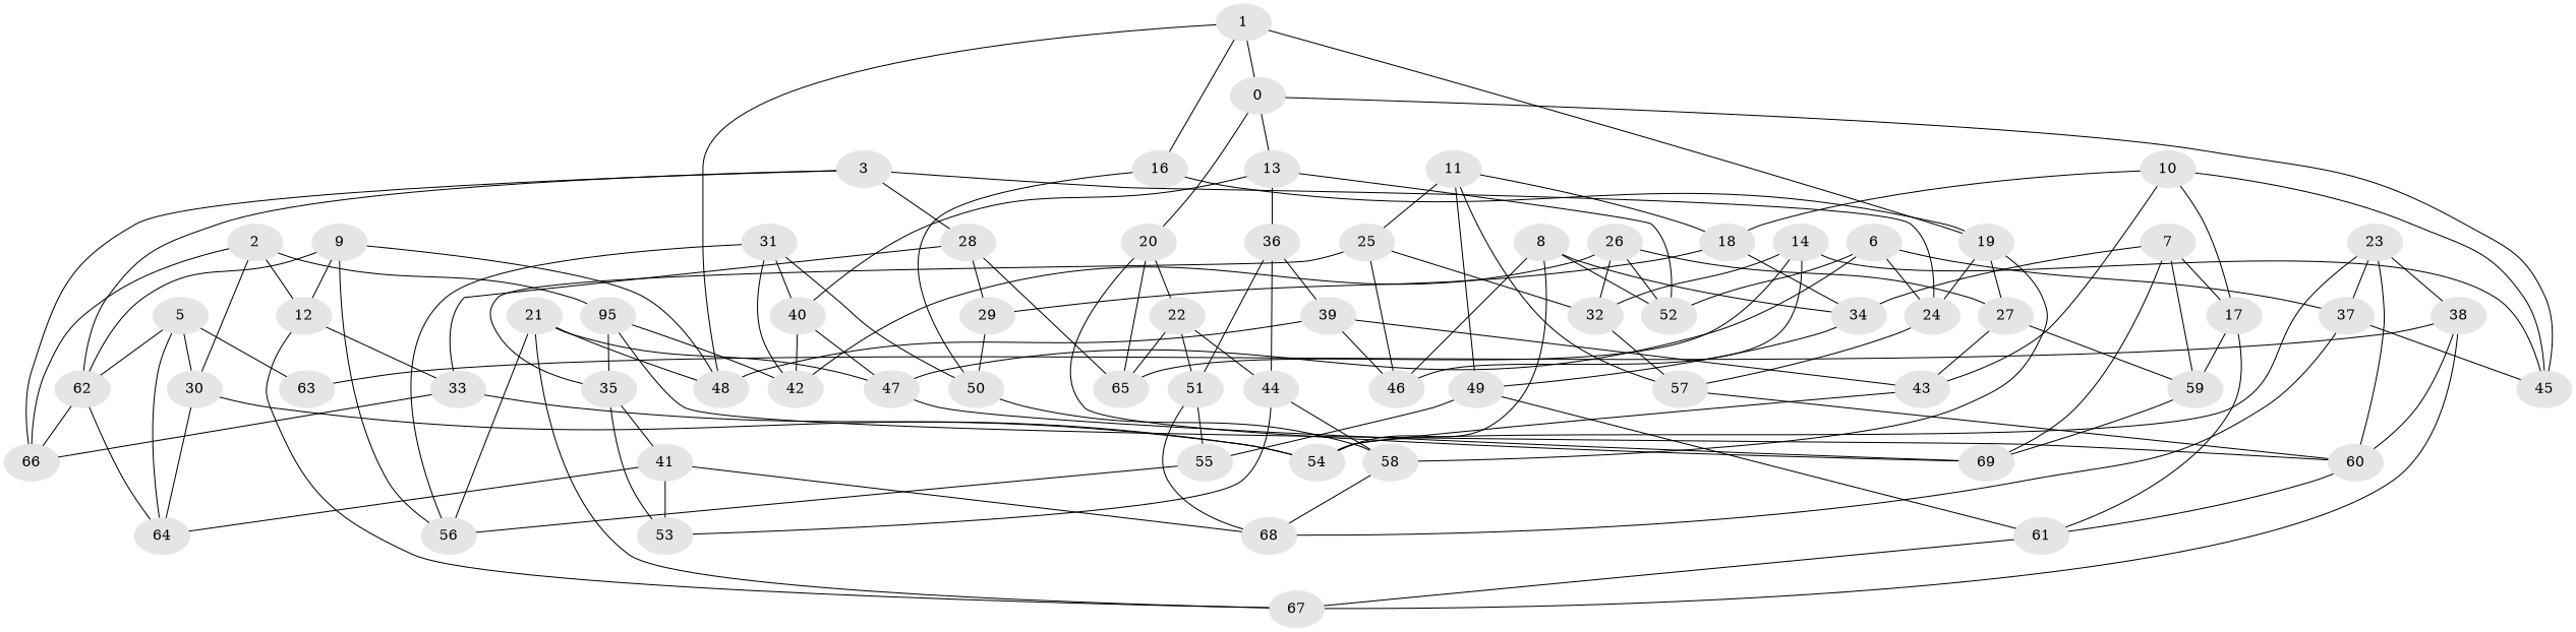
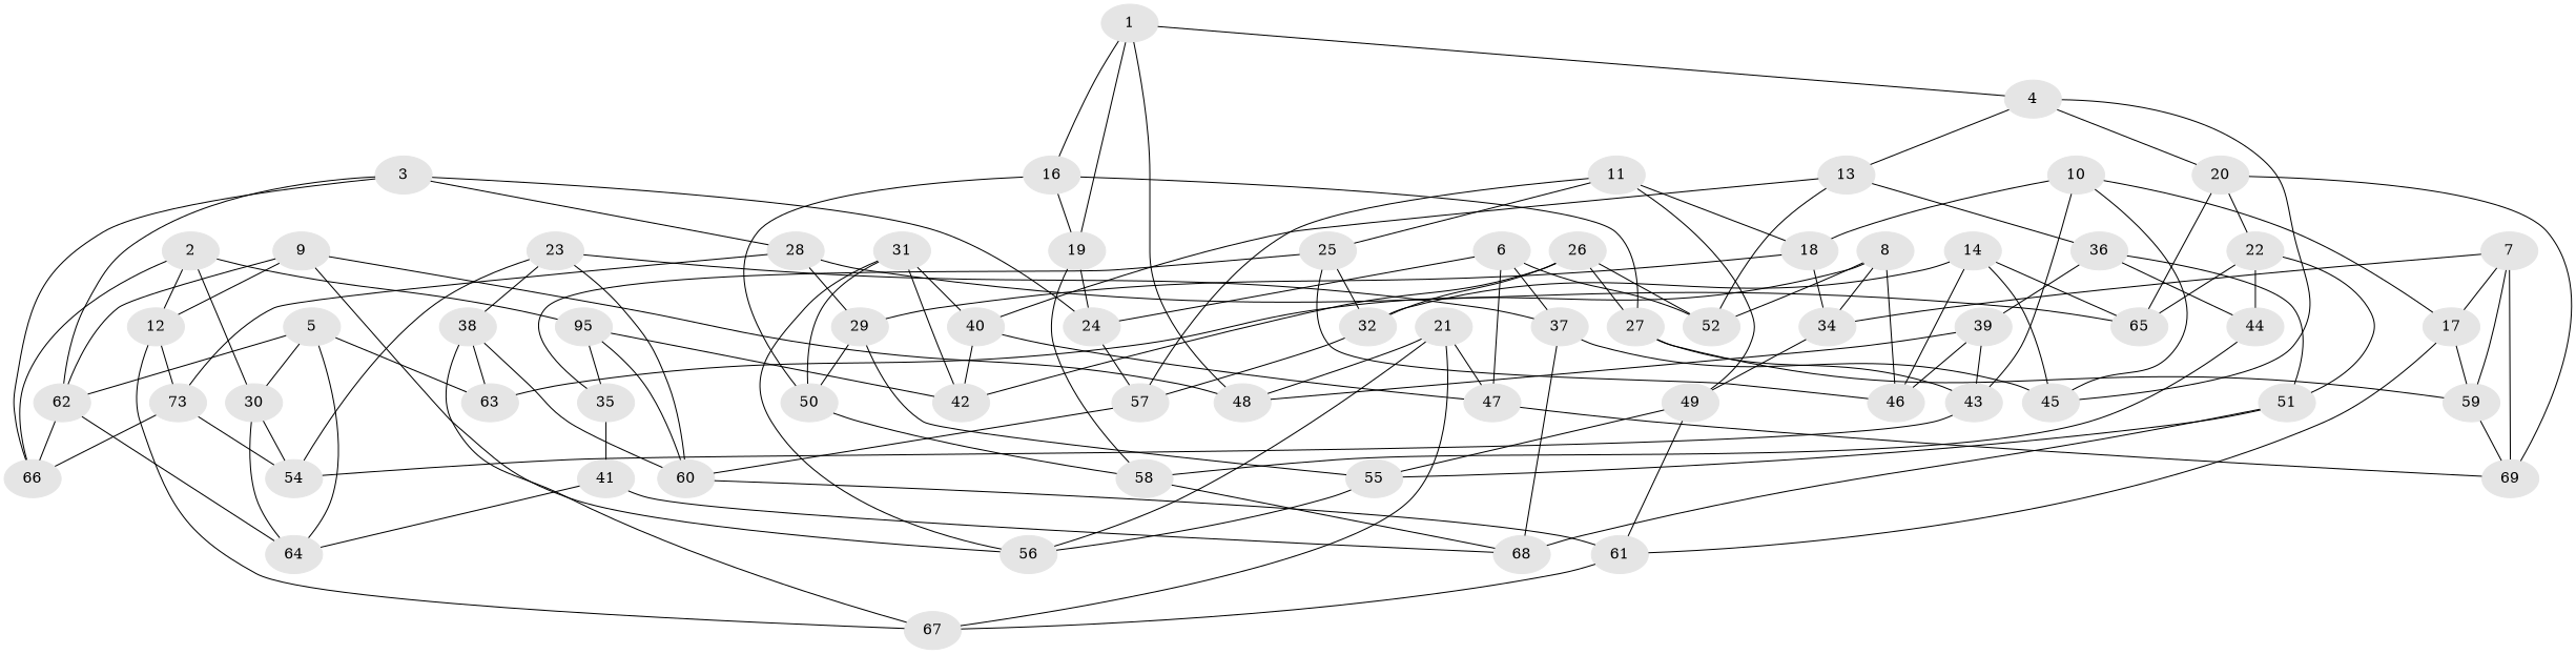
  graph {
    node [color=gray90 style=filled]
    1
-   4 [label=0]
+   4
    16
    19
    48
    13
    20
    45
    27
    50
    24
    58
    2
    12
    n15 [label=95]
    30
    66
-   33
+   33 [label=73]
    67
    35
    42
    60
    64
    54
    3
    28
    62
    57
    65
    29
    52
    36
    40
    69
    22
    5
    63
    6
    37
    47
    68
    7
    17
    34
    59
    61
    49
    8
    46
    9
    56
    10
    18
    43
    11
    25
    32
    55
    44
    51
    39
    14
-   53
    41
    21
    23
    38
    26
    31
    1 -- 4
    1 -- 16
    1 -- 19
    1 -- 48
    4 -- 13
    4 -- 20
    4 -- 45
    16 -- 19
-   19 -- 27
+   16 -- 27
    16 -- 50
    19 -- 24
    19 -- 58
    13 -- 52
    13 -- 36
    13 -- 40
    20 -- 65
    20 -- 69
    20 -- 22
    27 -- 59
    27 -- 43
    50 -- 58
    24 -- 57
    58 -- 68
    2 -- 12
    2 -- n15
    2 -- 30
    2 -- 66
    12 -- 33
    12 -- 67
    n15 -- 35
    n15 -- 42
    n15 -- 60
    30 -- 64
    30 -- 54
    33 -- 66
    33 -- 54
-   35 -- 53
    35 -- 41
    60 -- 61
    3 -- 24
    3 -- 66
    3 -- 28
    3 -- 62
    28 -- 33
    28 -- 65
    28 -- 29
    62 -- 66
    62 -- 64
    57 -- 60
    29 -- 50
+   29 -- 55
    36 -- 44
    36 -- 51
    36 -- 39
    40 -- 42
    40 -- 47
    22 -- 65
    22 -- 44
    22 -- 51
    5 -- 30
    5 -- 64
    5 -- 62
    5 -- 63
    6 -- 24
    6 -- 52
    6 -- 37
    6 -- 47
    37 -- 45
    37 -- 68
    47 -- 69
    7 -- 69
    7 -- 17
    7 -- 34
    7 -- 59
    17 -- 59
    17 -- 61
    34 -- 49
    59 -- 69
    61 -- 67
    49 -- 61
    49 -- 55
    8 -- 52
-   8 -- 54
+   8 -- 63
    8 -- 34
    8 -- 46
    9 -- 48
    9 -- 12
    9 -- 62
    9 -- 56
    10 -- 45
    10 -- 17
    10 -- 18
    10 -- 43
    18 -- 29
    18 -- 34
    43 -- 54
    11 -- 57
    11 -- 49
    11 -- 18
    11 -- 25
    25 -- 35
    25 -- 46
    25 -- 32
    32 -- 57
    55 -- 56
    44 -- 58
-   44 -- 53
    51 -- 68
    51 -- 55
    39 -- 48
    39 -- 46
    39 -- 43
    14 -- 45
    14 -- 65
    14 -- 46
    14 -- 32
    41 -- 64
    41 -- 68
-   41 -- 53
    21 -- 48
    21 -- 67
    21 -- 47
    21 -- 56
    23 -- 60
    23 -- 54
    23 -- 37
    23 -- 38
    38 -- 67
    38 -- 60
    38 -- 63
    26 -- 27
    26 -- 42
    26 -- 52
    26 -- 32
    31 -- 50
    31 -- 42
    31 -- 40
    31 -- 56
  }
